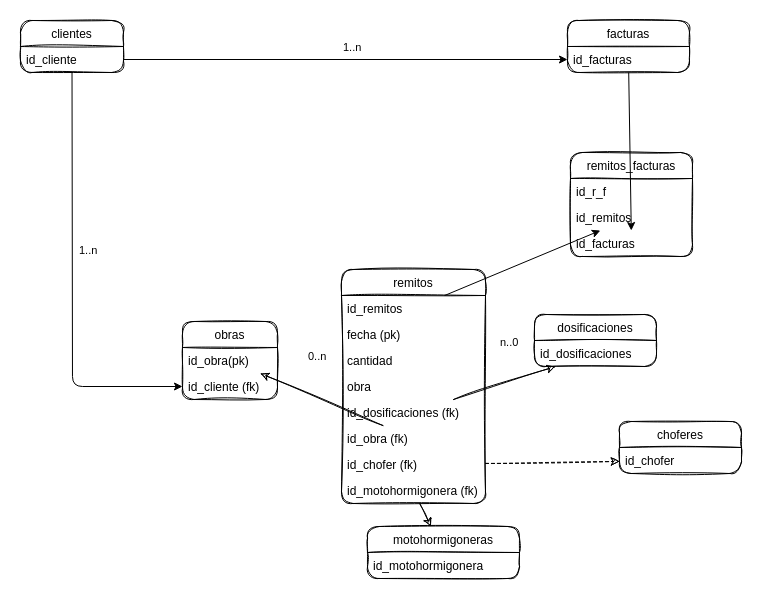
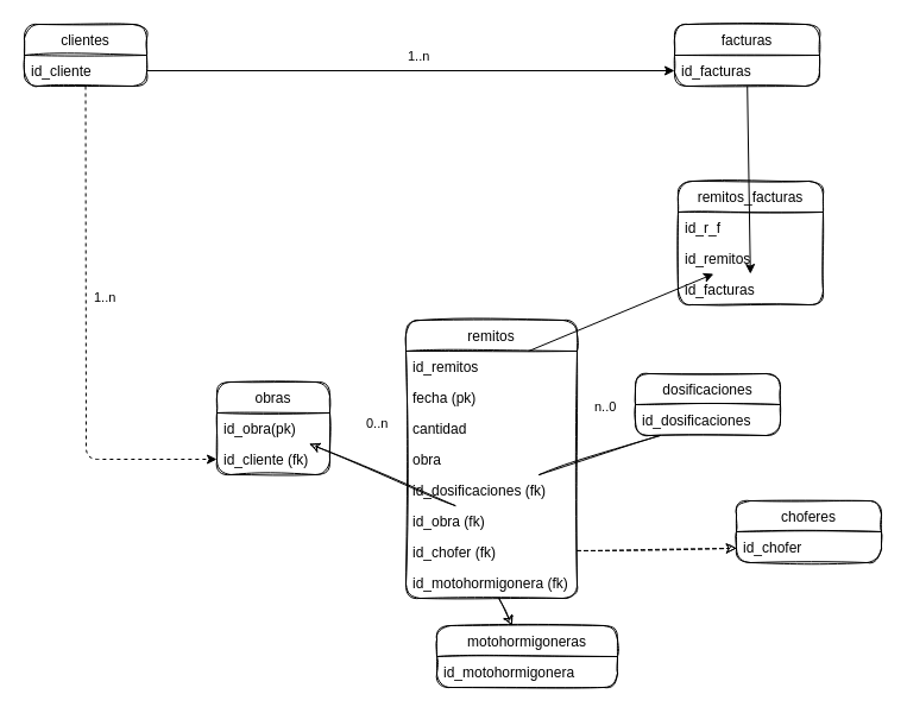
  <mxCell id="0" />
  <mxCell id="1" parent="0" />
  <mxCell id="2" value="clientes" style="swimlane;fontStyle=0;childLayout=stackLayout;horizontal=1;startSize=26;fillColor=none;horizontalStack=0;resizeParent=1;resizeParentMax=0;resizeLast=0;collapsible=1;marginBottom=0;rounded=1;sketch=1;" parent="1" vertex="1"><mxGeometry x="20" y="20" width="103" height="52" as="geometry" /></mxCell>
  <mxCell id="3" value="id_cliente" style="text;strokeColor=none;fillColor=none;align=left;verticalAlign=top;spacingLeft=4;spacingRight=4;overflow=hidden;rotatable=0;points=[[0,0.5],[1,0.5]];portConstraint=eastwest;rounded=1;sketch=1;" parent="2" vertex="1"><mxGeometry y="26" width="103" height="26" as="geometry" /></mxCell>
  <mxCell id="4" value="obras" style="swimlane;fontStyle=0;childLayout=stackLayout;horizontal=1;startSize=26;fillColor=none;horizontalStack=0;resizeParent=1;resizeParentMax=0;resizeLast=0;collapsible=1;marginBottom=0;rounded=1;sketch=1;" parent="1" vertex="1"><mxGeometry x="182" y="321" width="95" height="78" as="geometry" /></mxCell>
  <mxCell id="5" value="id_obra(pk)" style="text;strokeColor=none;fillColor=none;align=left;verticalAlign=top;spacingLeft=4;spacingRight=4;overflow=hidden;rotatable=0;points=[[0,0.5],[1,0.5]];portConstraint=eastwest;rounded=1;sketch=1;" parent="4" vertex="1"><mxGeometry y="26" width="95" height="26" as="geometry" /></mxCell>
  <mxCell id="6" value="id_cliente (fk)" style="text;strokeColor=none;fillColor=none;align=left;verticalAlign=top;spacingLeft=4;spacingRight=4;overflow=hidden;rotatable=0;points=[[0,0.5],[1,0.5]];portConstraint=eastwest;rounded=1;sketch=1;" parent="4" vertex="1"><mxGeometry y="52" width="95" height="26" as="geometry" /></mxCell>
  <mxCell id="7" value="dosificaciones" style="swimlane;fontStyle=0;childLayout=stackLayout;horizontal=1;startSize=26;fillColor=none;horizontalStack=0;resizeParent=1;resizeParentMax=0;resizeLast=0;collapsible=1;marginBottom=0;rounded=1;sketch=1;" parent="1" vertex="1"><mxGeometry x="534" y="314" width="122" height="52" as="geometry" /></mxCell>
  <mxCell id="8" value="id_dosificaciones" style="text;strokeColor=none;fillColor=none;align=left;verticalAlign=top;spacingLeft=4;spacingRight=4;overflow=hidden;rotatable=0;points=[[0,0.5],[1,0.5]];portConstraint=eastwest;rounded=1;sketch=1;" parent="7" vertex="1"><mxGeometry y="26" width="122" height="26" as="geometry" /></mxCell>
  <mxCell id="9" value="remitos" style="swimlane;fontStyle=0;childLayout=stackLayout;horizontal=1;startSize=26;fillColor=none;horizontalStack=0;resizeParent=1;resizeParentMax=0;resizeLast=0;collapsible=1;marginBottom=0;rounded=1;sketch=1;" parent="1" vertex="1"><mxGeometry x="341" y="269" width="144" height="234" as="geometry" /></mxCell>
  <mxCell id="10" value="id_remitos" style="text;strokeColor=none;fillColor=none;align=left;verticalAlign=top;spacingLeft=4;spacingRight=4;overflow=hidden;rotatable=0;points=[[0,0.5],[1,0.5]];portConstraint=eastwest;rounded=1;sketch=1;" vertex="1" parent="9"><mxGeometry y="26" width="144" height="26" as="geometry" /></mxCell>
  <mxCell id="11" value="fecha (pk)" style="text;strokeColor=none;fillColor=none;align=left;verticalAlign=top;spacingLeft=4;spacingRight=4;overflow=hidden;rotatable=0;points=[[0,0.5],[1,0.5]];portConstraint=eastwest;rounded=1;sketch=1;" parent="9" vertex="1"><mxGeometry y="52" width="144" height="26" as="geometry" /></mxCell>
  <mxCell id="12" value="cantidad" style="text;strokeColor=none;fillColor=none;align=left;verticalAlign=top;spacingLeft=4;spacingRight=4;overflow=hidden;rotatable=0;points=[[0,0.5],[1,0.5]];portConstraint=eastwest;rounded=1;sketch=1;" parent="9" vertex="1"><mxGeometry y="78" width="144" height="26" as="geometry" /></mxCell>
  <mxCell id="13" value="obra" style="text;strokeColor=none;fillColor=none;align=left;verticalAlign=top;spacingLeft=4;spacingRight=4;overflow=hidden;rotatable=0;points=[[0,0.5],[1,0.5]];portConstraint=eastwest;rounded=1;sketch=1;" parent="9" vertex="1"><mxGeometry y="104" width="144" height="26" as="geometry" /></mxCell>
  <mxCell id="14" value="id_dosificaciones (fk)" style="text;strokeColor=none;fillColor=none;align=left;verticalAlign=top;spacingLeft=4;spacingRight=4;overflow=hidden;rotatable=0;points=[[0,0.5],[1,0.5]];portConstraint=eastwest;rounded=1;sketch=1;" parent="9" vertex="1"><mxGeometry y="130" width="144" height="26" as="geometry" /></mxCell>
  <mxCell id="15" value="id_obra (fk)" style="text;strokeColor=none;fillColor=none;align=left;verticalAlign=top;spacingLeft=4;spacingRight=4;overflow=hidden;rotatable=0;points=[[0,0.5],[1,0.5]];portConstraint=eastwest;rounded=1;sketch=1;" parent="9" vertex="1"><mxGeometry y="156" width="144" height="26" as="geometry" /></mxCell>
  <mxCell id="16" value="id_chofer (fk)" style="text;strokeColor=none;fillColor=none;align=left;verticalAlign=top;spacingLeft=4;spacingRight=4;overflow=hidden;rotatable=0;points=[[0,0.5],[1,0.5]];portConstraint=eastwest;rounded=1;sketch=1;" parent="9" vertex="1"><mxGeometry y="182" width="144" height="26" as="geometry" /></mxCell>
  <mxCell id="17" value="id_motohormigonera (fk)" style="text;strokeColor=none;fillColor=none;align=left;verticalAlign=top;spacingLeft=4;spacingRight=4;overflow=hidden;rotatable=0;points=[[0,0.5],[1,0.5]];portConstraint=eastwest;rounded=1;sketch=1;" parent="9" vertex="1"><mxGeometry y="208" width="144" height="26" as="geometry" /></mxCell>
- <mxCell id="18" style="edgeStyle=none;rounded=1;sketch=1;html=1;" parent="1" source="14" target="8" edge="1"><mxGeometry relative="1" as="geometry" /></mxCell>
+ <mxCell id="18" style="edgeStyle=none;rounded=1;sketch=1;html=1;endArrow=none;" parent="1" source="14" target="8" edge="1"><mxGeometry relative="1" as="geometry" /></mxCell>
  <mxCell id="19" style="edgeStyle=none;rounded=1;sketch=1;html=1;" parent="1" source="15" target="5" edge="1"><mxGeometry relative="1" as="geometry" /></mxCell>
  <mxCell id="20" value="motohormigoneras" style="swimlane;fontStyle=0;childLayout=stackLayout;horizontal=1;startSize=26;fillColor=none;horizontalStack=0;resizeParent=1;resizeParentMax=0;resizeLast=0;collapsible=1;marginBottom=0;rounded=1;sketch=1;" parent="1" vertex="1"><mxGeometry x="367" y="526" width="152" height="52" as="geometry" /></mxCell>
  <mxCell id="21" value="id_motohormigonera" style="text;strokeColor=none;fillColor=none;align=left;verticalAlign=top;spacingLeft=4;spacingRight=4;overflow=hidden;rotatable=0;points=[[0,0.5],[1,0.5]];portConstraint=eastwest;rounded=1;sketch=1;" parent="20" vertex="1"><mxGeometry y="26" width="152" height="26" as="geometry" /></mxCell>
  <mxCell id="22" style="edgeStyle=none;rounded=1;sketch=1;html=1;" parent="1" source="17" target="20" edge="1"><mxGeometry relative="1" as="geometry" /></mxCell>
  <mxCell id="23" value="choferes" style="swimlane;fontStyle=0;childLayout=stackLayout;horizontal=1;startSize=26;fillColor=none;horizontalStack=0;resizeParent=1;resizeParentMax=0;resizeLast=0;collapsible=1;marginBottom=0;rounded=1;sketch=1;" parent="1" vertex="1"><mxGeometry x="619" y="421" width="122" height="52" as="geometry" /></mxCell>
  <mxCell id="24" value="id_chofer" style="text;strokeColor=none;fillColor=none;align=left;verticalAlign=top;spacingLeft=4;spacingRight=4;overflow=hidden;rotatable=0;points=[[0,0.5],[1,0.5]];portConstraint=eastwest;rounded=1;sketch=1;" parent="23" vertex="1"><mxGeometry y="26" width="122" height="26" as="geometry" /></mxCell>
  <mxCell id="25" style="edgeStyle=none;rounded=1;sketch=1;html=1;dashed=1;" parent="1" source="16" target="24" edge="1"><mxGeometry relative="1" as="geometry" /></mxCell>
  <mxCell id="26" value="0..n" style="edgeLabel;resizable=0;html=1;align=left;verticalAlign=top;rounded=1;sketch=1;" parent="1" connectable="0" vertex="1"><mxGeometry x="306" y="343" as="geometry" /></mxCell>
  <mxCell id="27" value="n..0" style="edgeLabel;resizable=0;html=1;align=left;verticalAlign=top;rounded=1;sketch=1;" parent="1" connectable="0" vertex="1"><mxGeometry x="498" y="329" as="geometry" /></mxCell>
  <mxCell id="28" value="remitos_facturas" style="swimlane;fontStyle=0;childLayout=stackLayout;horizontal=1;startSize=26;fillColor=none;horizontalStack=0;resizeParent=1;resizeParentMax=0;resizeLast=0;collapsible=1;marginBottom=0;rounded=1;sketch=1;" vertex="1" parent="1"><mxGeometry x="570" y="152" width="122" height="104" as="geometry" /></mxCell>
  <mxCell id="29" value="id_r_f" style="text;strokeColor=none;fillColor=none;align=left;verticalAlign=top;spacingLeft=4;spacingRight=4;overflow=hidden;rotatable=0;points=[[0,0.5],[1,0.5]];portConstraint=eastwest;rounded=1;sketch=1;" vertex="1" parent="28"><mxGeometry y="26" width="122" height="26" as="geometry" /></mxCell>
  <mxCell id="30" value="id_remitos" style="text;strokeColor=none;fillColor=none;align=left;verticalAlign=top;spacingLeft=4;spacingRight=4;overflow=hidden;rotatable=0;points=[[0,0.5],[1,0.5]];portConstraint=eastwest;rounded=1;sketch=1;" vertex="1" parent="28"><mxGeometry y="52" width="122" height="26" as="geometry" /></mxCell>
  <mxCell id="31" value="id_facturas" style="text;strokeColor=none;fillColor=none;align=left;verticalAlign=top;spacingLeft=4;spacingRight=4;overflow=hidden;rotatable=0;points=[[0,0.5],[1,0.5]];portConstraint=eastwest;rounded=1;sketch=1;" vertex="1" parent="28"><mxGeometry y="78" width="122" height="26" as="geometry" /></mxCell>
  <mxCell id="32" value="facturas" style="swimlane;fontStyle=0;childLayout=stackLayout;horizontal=1;startSize=26;fillColor=none;horizontalStack=0;resizeParent=1;resizeParentMax=0;resizeLast=0;collapsible=1;marginBottom=0;rounded=1;sketch=1;" vertex="1" parent="1"><mxGeometry x="567" y="20" width="122" height="52" as="geometry" /></mxCell>
  <mxCell id="33" value="id_facturas" style="text;strokeColor=none;fillColor=none;align=left;verticalAlign=top;spacingLeft=4;spacingRight=4;overflow=hidden;rotatable=0;points=[[0,0.5],[1,0.5]];portConstraint=eastwest;rounded=1;sketch=1;" vertex="1" parent="32"><mxGeometry y="26" width="122" height="26" as="geometry" /></mxCell>
  <mxCell id="34" style="edgeStyle=none;html=1;" edge="1" parent="1" source="33" target="31"><mxGeometry relative="1" as="geometry" /></mxCell>
  <mxCell id="35" style="edgeStyle=none;html=1;" edge="1" parent="1" source="10" target="30"><mxGeometry relative="1" as="geometry" /></mxCell>
  <mxCell id="36" style="edgeStyle=none;html=1;" edge="1" parent="1" source="3" target="33"><mxGeometry relative="1" as="geometry" /></mxCell>
  <mxCell id="37" value="1..n" style="edgeLabel;resizable=0;html=1;align=left;verticalAlign=top;rounded=1;sketch=1;" connectable="0" vertex="1" parent="1"><mxGeometry x="341" y="34" as="geometry" /></mxCell>
- <mxCell id="38" style="edgeStyle=none;html=1;" edge="1" parent="1" source="3" target="6"><mxGeometry relative="1" as="geometry"><Array as="points"><mxPoint x="72" y="386" /></Array></mxGeometry></mxCell>
+ <mxCell id="38" style="edgeStyle=none;html=1;dashed=1;" edge="1" parent="1" source="3" target="6"><mxGeometry relative="1" as="geometry"><Array as="points"><mxPoint x="72" y="386" /></Array></mxGeometry></mxCell>
  <mxCell id="39" value="1..n" style="edgeLabel;resizable=0;html=1;align=left;verticalAlign=top;rounded=1;sketch=1;" connectable="0" vertex="1" parent="1"><mxGeometry x="77" y="237" as="geometry" /></mxCell>
